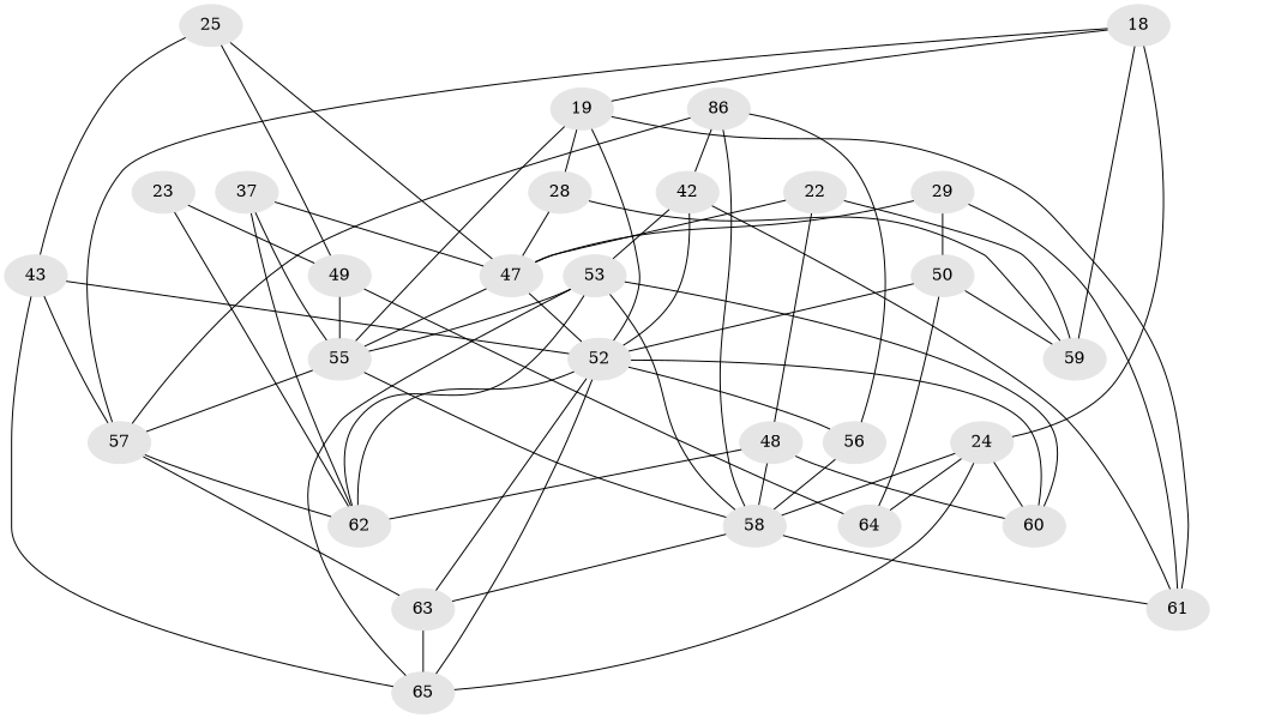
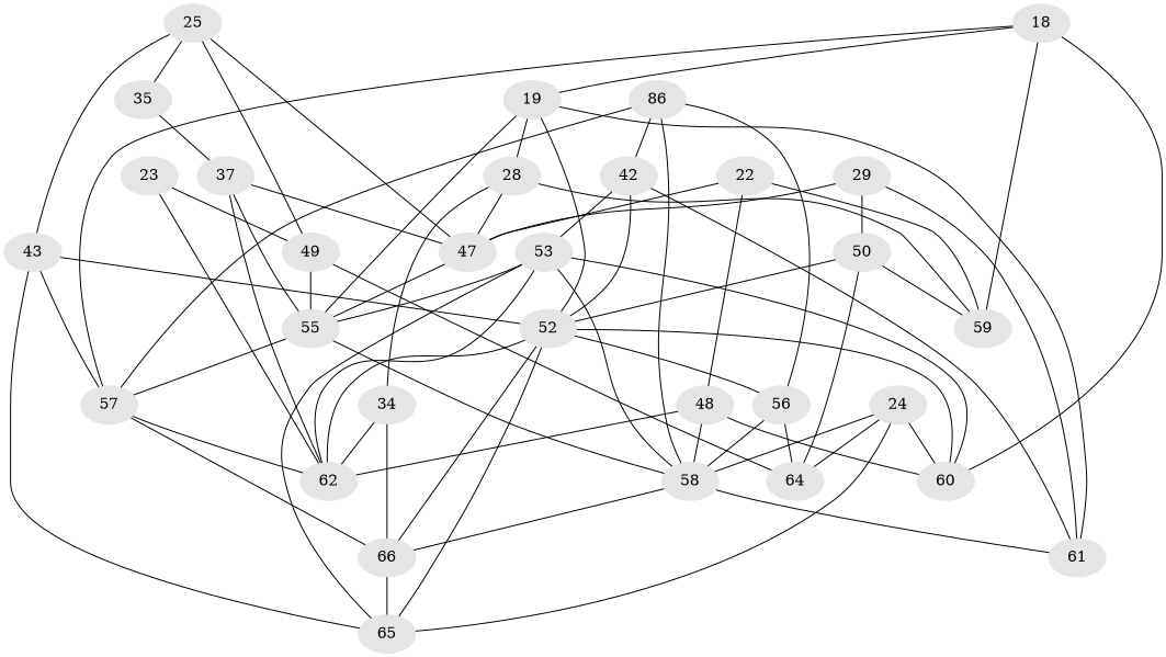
  graph {
    node [color=gray90 style=filled]
    19 [super="+11"]
    28
    52 [super="+4+27+38"]
    55 [super="+17"]
    61
    18
    57 [super="+49"]
    59
    60 [super="+33"]
    62 [super="+40+44"]
-   63 [super="+32+39"]
+   63 [super="+32+39" label=66]
    47 [super="+45+20"]
+   34 [super="+21"]
    65 [super="+54"]
    56
    58 [super="+13+51"]
    22
    48 [super="+16"]
    n19 [label=49 super="+2"]
    64
    23
    24
    25 [super="+6"]
+   35
    43 [super="+12"]
    37 [super="+1"]
    n27 [label=86]
    42
    53 [super="+14"]
    29
    50
    19 -- 28 [weight=2]
    19 -- 52
    19 -- 55
    19 -- 61
    28 -- 59
    28 -- 47
+   28 -- 34
    52 -- 60
    52 -- 62 [weight=3]
    52 -- 63
    52 -- 65
    52 -- 56
    55 -- 57
    55 -- 58
    18 -- 19
    18 -- 57
    18 -- 59
-   18 -- 24
+   18 -- 60
    57 -- 62 [weight=3]
    57 -- 63 [weight=2]
    63 -- 65 [weight=2]
-   47 -- 52
    47 -- 55
+   34 -- 62
+   34 -- 63 [weight=2]
    56 -- 58
+   56 -- 64
    58 -- 61
    58 -- 63
    22 -- 59
    22 -- 47 [weight=2]
    22 -- 48
    48 -- 60 [weight=2]
    48 -- 62 [weight=4]
    48 -- 58
    n19 -- 55 [weight=2]
    n19 -- 64
    23 -- 62 [weight=2]
    23 -- n19 [weight=2]
    24 -- 60
    24 -- 65
    24 -- 58
    24 -- 64
    25 -- 47 [weight=2]
    25 -- n19
+   25 -- 35
    25 -- 43 [weight=2]
+   35 -- 37 [weight=2]
    43 -- 52
    43 -- 57 [weight=2]
    43 -- 65
    37 -- 55
    37 -- 62
    37 -- 47 [weight=2]
    n27 -- 57
    n27 -- 56
    n27 -- 58
    n27 -- 42
    42 -- 52
    42 -- 61
    42 -- 53
    53 -- 55
    53 -- 60
    53 -- 62
    53 -- 65
    53 -- 58
    29 -- 61
    29 -- 47
    29 -- 50
    50 -- 52
    50 -- 59
    50 -- 64
  }
